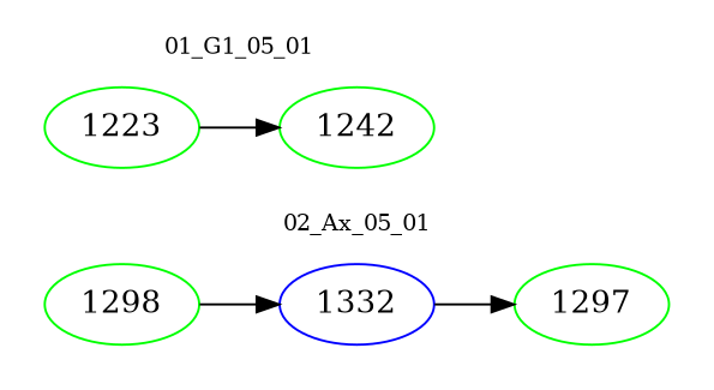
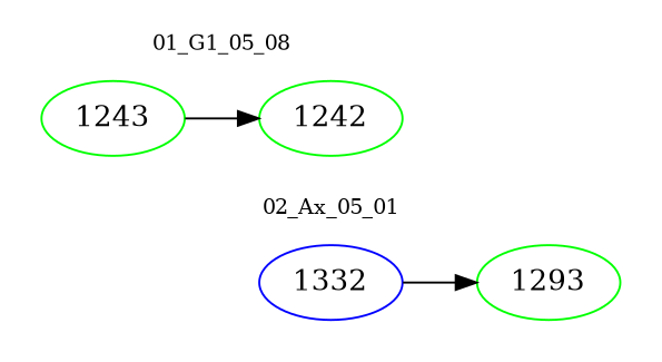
  digraph {
    rankdir=LR
    node [color=green]
    edge [color=black]
-   n1 [label=1298]
-   n2 [label=1297]
+   n2 [label=1293]
    n3 [color=blue label=1332]
-   n4 [label=1223]
+   n4 [label=1243]
    n5 [label=1242]
    subgraph cluster_1 {
      color=white
      fontsize=10
      label="02_Ax_05_01"
-     n1
      n2
      n3
    }
    subgraph cluster_2 {
      color=white
      fontsize=10
-     label="01_G1_05_01"
+     label="01_G1_05_08"
      n4
      n5
    }
-   n1 -> n3
    n3 -> n2
    n4 -> n5
  }
